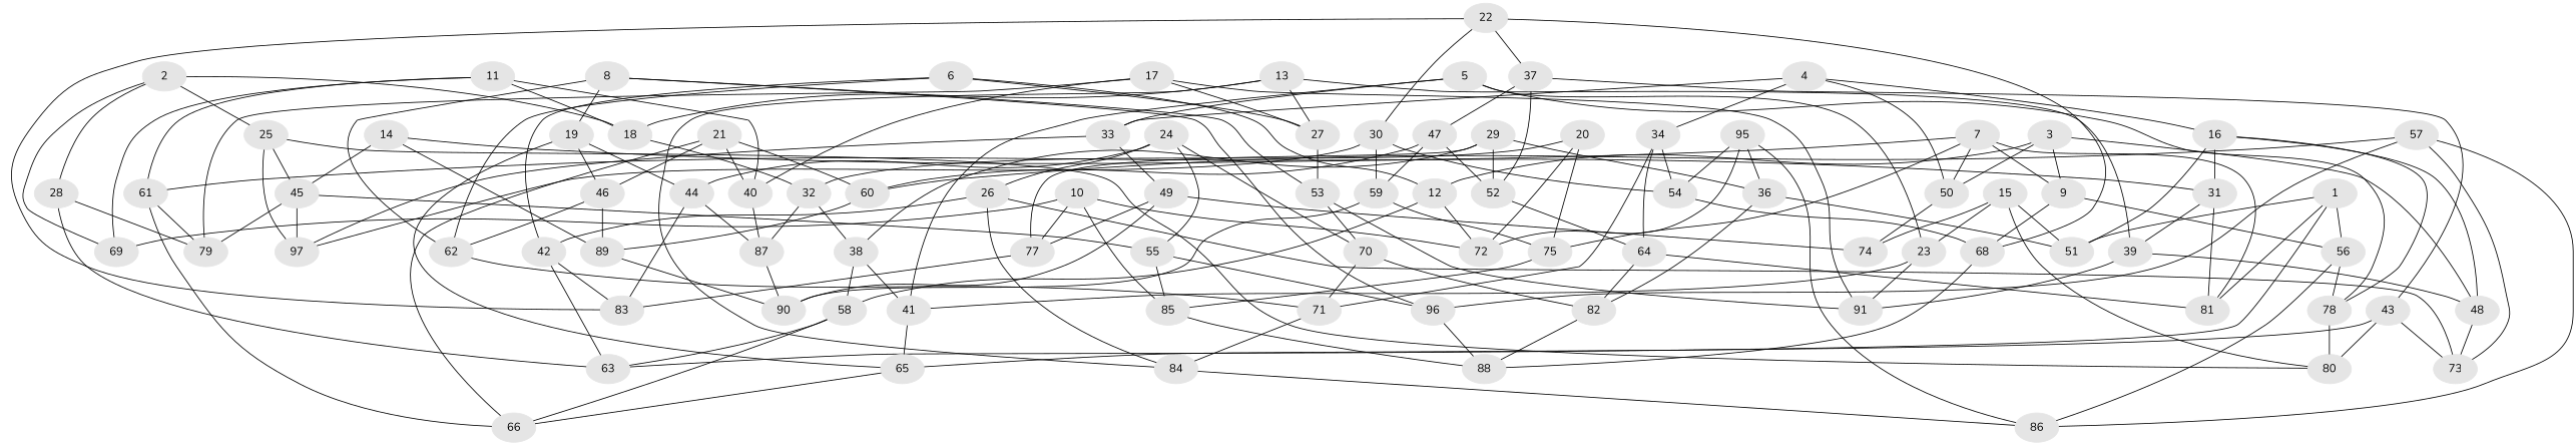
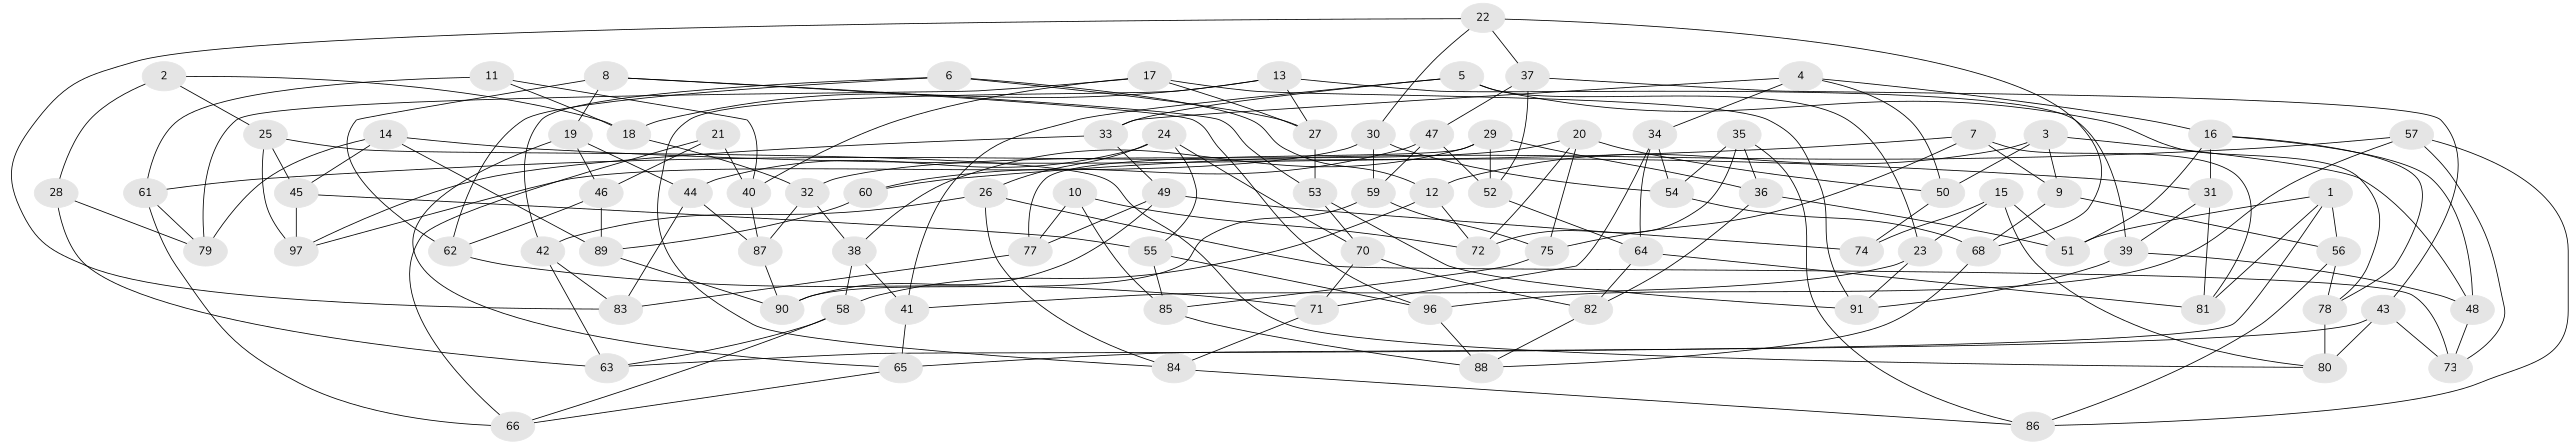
  graph {
    fontname=Nunito
    node [color=gray90 fontname=Nunito style=filled]
    edge [fontname=Nunito]
    1
    51
    56
    63
    81
    78
    86
    2
    18
    25
    28
-   69
    32
    45
    80
    n16 [label=97]
    79
    3
    9
    12
    48
    50
    68
    72
    58
    73
    74
    4
    16
    33
    34
    31
    49
    54
    64
    71
    5
    23
    41
    91
    65
    6
    27
    42
    62
    53
    83
    7
    61
    75
    66
    85
    8
    19
    n55 [label=96]
    44
    46
    70
    88
    10
    77
    11
    40
    87
    13
    39
    84
    14
    89
    55
    90
    15
    17
    38
    20
    21
    60
    22
    30
    37
    59
    52
    43
    47
    24
    26
    82
    29
    36
-   35 [label=95]
+   35
    57
    1 -- 51
    1 -- 56
    1 -- 63
    1 -- 81
    56 -- 78
    56 -- 86
    78 -- 80
    2 -- 18
    2 -- 25
    2 -- 28
-   2 -- 69
    18 -- 32
    25 -- 45
    25 -- 80
    25 -- n16
    28 -- 63
    28 -- 79
    32 -- 87
    32 -- 38
    45 -- n16
    45 -- 55
    3 -- 9
    3 -- 12
    3 -- 48
    3 -- 50
    9 -- 56
    9 -- 68
    12 -- 72
    12 -- 58
    48 -- 73
    50 -- 74
    68 -- 88
    58 -- 63
    58 -- 66
    4 -- 50
    4 -- 16
    4 -- 33
    4 -- 34
    16 -- 51
    16 -- 78
    16 -- 48
    16 -- 31
    33 -- n16
    33 -- 49
    34 -- 54
    34 -- 64
    34 -- 71
    31 -- 81
    31 -- 39
    49 -- 74
    49 -- 77
    49 -- 90
    54 -- 68
    64 -- 81
    64 -- 82
    71 -- 84
    5 -- 78
    5 -- 33
    5 -- 23
    5 -- 41
    23 -- 41
    23 -- 91
    41 -- 65
    65 -- 66
    6 -- 12
    6 -- 27
    6 -- 42
    6 -- 62
    27 -- 53
    42 -- 63
    42 -- 83
    62 -- 71
    53 -- 91
    53 -- 70
    7 -- 81
    7 -- 9
    7 -- 61
    7 -- 75
    61 -- 79
    61 -- 66
    75 -- 85
    85 -- 88
    8 -- 62
    8 -- 53
    8 -- 19
    8 -- n55
    19 -- 65
    19 -- 44
    19 -- 46
    n55 -- 88
    44 -- 83
    44 -- 87
    46 -- 62
    46 -- 89
    70 -- 71
    70 -- 82
-   10 -- 69
    10 -- 72
    10 -- 85
    10 -- 77
    77 -- 83
    11 -- 18
-   11 -- 69
    11 -- 61
    11 -- 40
    40 -- 87
    87 -- 90
    13 -- 18
    13 -- 27
    13 -- 39
    13 -- 84
    39 -- 48
    39 -- 91
    84 -- 86
    14 -- 45
-   45 -- 79
+   14 -- 79
    14 -- 31
    14 -- 89
    89 -- 90
    55 -- 85
    55 -- n55
    15 -- 51
    15 -- 80
    15 -- 74
    15 -- 23
    17 -- 79
    17 -- 91
    17 -- 27
    17 -- 40
    38 -- 58
    38 -- 41
    20 -- 32
-   7 -- 50
+   20 -- 50
    20 -- 72
    20 -- 75
    21 -- 66
    21 -- 46
    21 -- 40
-   21 -- 60
    60 -- 89
    22 -- 68
    22 -- 83
    22 -- 30
    22 -- 37
    30 -- n16
    30 -- 54
    30 -- 59
    37 -- 52
    37 -- 43
    37 -- 47
    59 -- 75
    59 -- 90
    52 -- 64
    43 -- 80
    43 -- 73
    43 -- 65
    47 -- 60
    47 -- 59
    47 -- 52
    24 -- 44
    24 -- 70
    24 -- 55
    24 -- 26
    26 -- 73
    26 -- 42
    26 -- 84
    82 -- 88
    29 -- 77
    29 -- 38
    29 -- 52
    29 -- 36
    36 -- 51
    36 -- 82
    35 -- 86
    35 -- 72
    35 -- 54
    35 -- 36
    57 -- 86
    57 -- 73
    57 -- n55
    57 -- 60
  }
